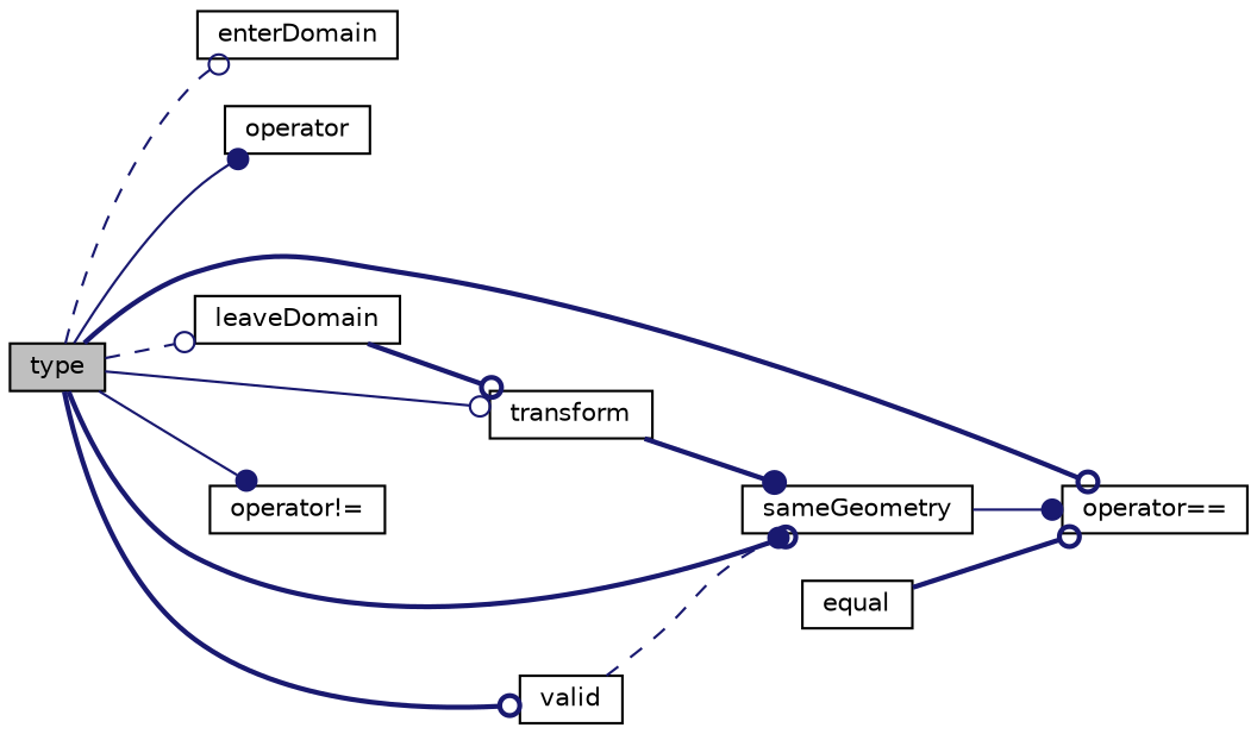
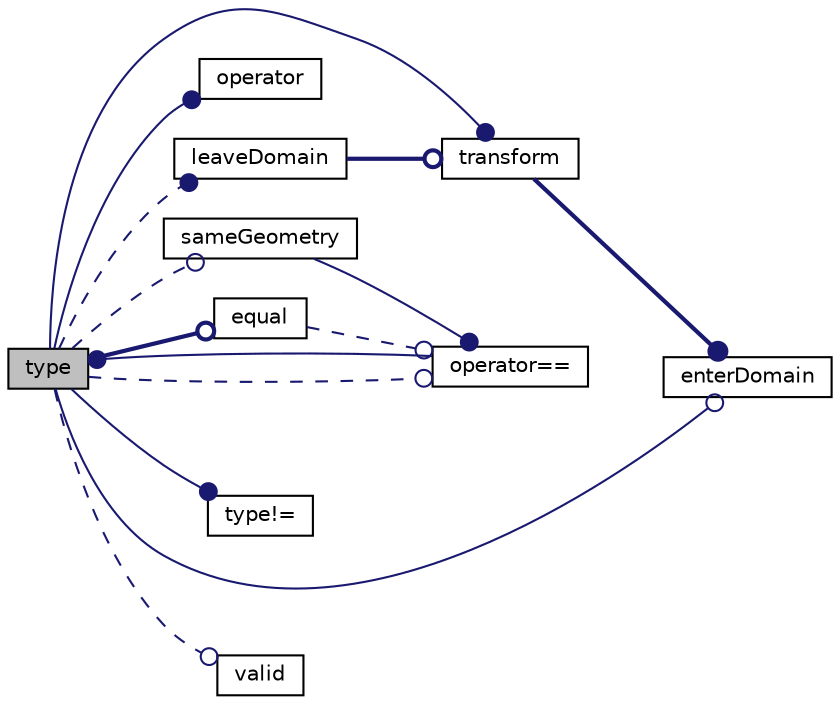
  digraph {
    rankdir=LR
    node [color=black fontname=Helvetica fontsize=10 shape=record]
    edge [arrowhead=odot color=midnightblue fontname=Helvetica fontsize=10 labelfontname=Helvetica labelfontsize=10 style=solid]
    n1 [fillcolor=grey75 fontcolor=black height=0.2 label=type style=filled width=0.4]
    n2 [height=0.2 label=enterDomain width=0.4]
    n3 [height=0.2 label=operator width=0.4]
    n4 [height=0.2 label=equal width=0.4]
    n5 [height=0.2 label="operator==" width=0.4]
    n6 [height=0.2 label=leaveDomain width=0.4]
    n7 [height=0.2 label=transform width=0.4]
-   n8 [height=0.2 label="operator!=" width=0.4]
+   n8 [height=0.2 label="type!=" width=0.4]
    n9 [height=0.2 label=sameGeometry width=0.4]
    n10 [height=0.2 label=valid width=0.4]
-   n1 -> n2 [style=dashed]
+   n1 -> n2
    n1 -> n3 [arrowhead=dot]
-   n1 -> n5 [style=bold]
-   n1 -> n6 [style=dashed]
-   n1 -> n7
+   n1 -> n4 [style=bold]
+   n1 -> n5 [style=dashed]
+   n1 -> n6 [arrowhead=dot style=dashed]
+   n1 -> n7 [arrowhead=dot]
    n1 -> n8 [arrowhead=dot]
-   n1 -> n9 [style=bold]
-   n1 -> n10 [style=bold]
-   n4 -> n5 [style=bold]
+   n1 -> n9 [style=dashed]
+   n1 -> n10 [style=dashed]
+   n4 -> n5 [style=dashed]
+   n5 -> n1 [arrowhead=dot]
    n6 -> n7 [style=bold]
-   n7 -> n9 [arrowhead=dot style=bold]
+   n7 -> n2 [arrowhead=dot style=bold]
    n9 -> n5 [arrowhead=dot]
-   n10 -> n9 [arrowhead=dot style=dashed]
  }
